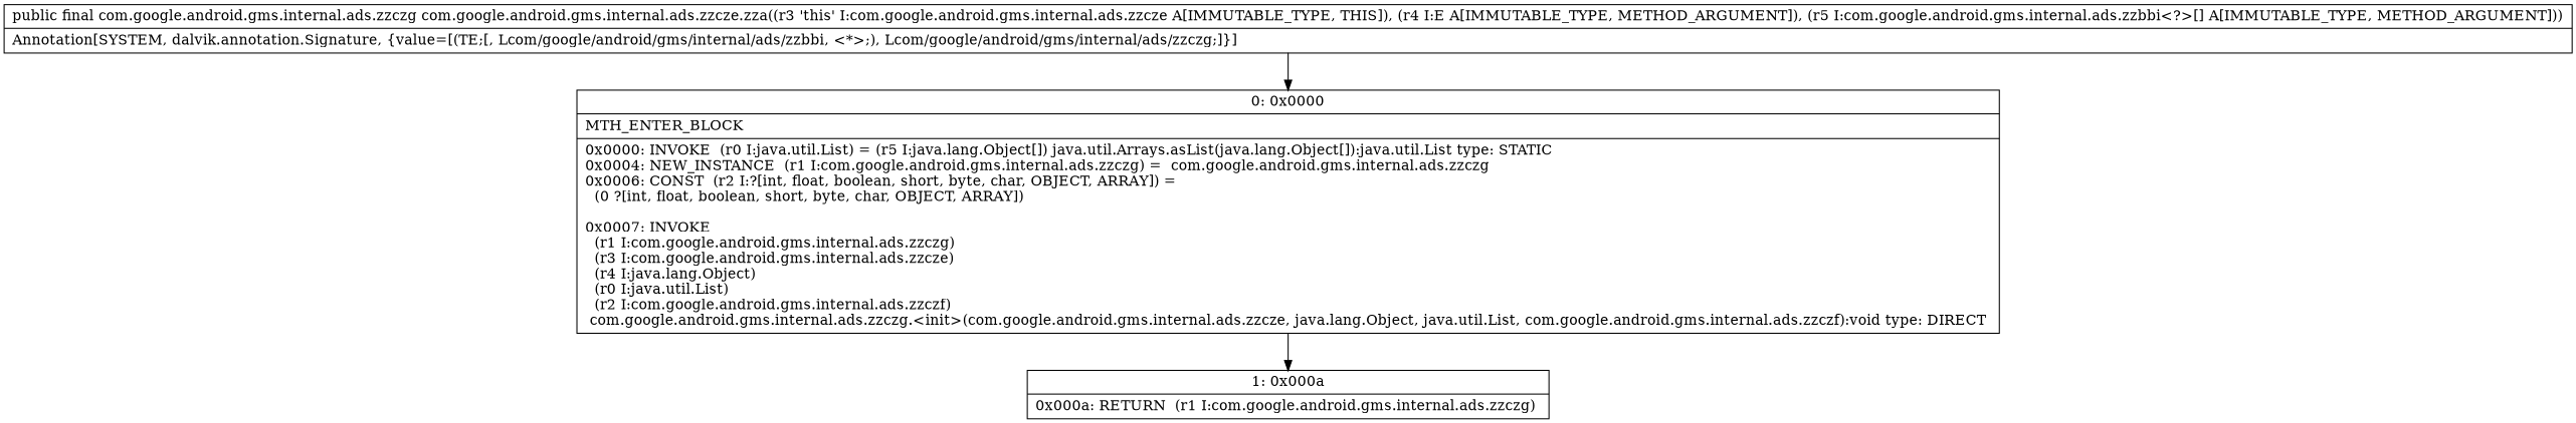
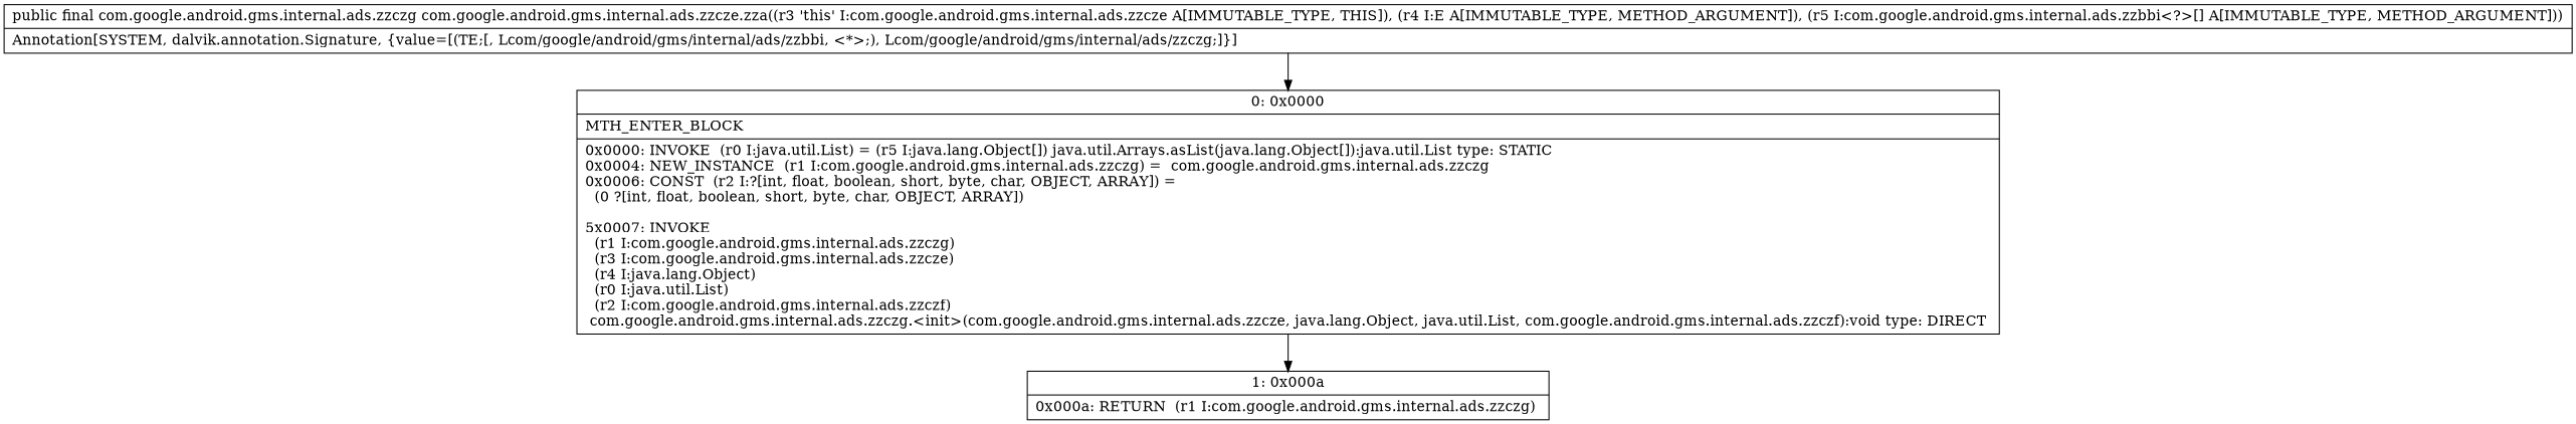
  digraph {
    node [shape=record]
-   n1 [label="{0\:\ 0x0000|MTH_ENTER_BLOCK\l|0x0000: INVOKE  (r0 I:java.util.List) = (r5 I:java.lang.Object[]) java.util.Arrays.asList(java.lang.Object[]):java.util.List type: STATIC \l0x0004: NEW_INSTANCE  (r1 I:com.google.android.gms.internal.ads.zzczg) =  com.google.android.gms.internal.ads.zzczg \l0x0006: CONST  (r2 I:?[int, float, boolean, short, byte, char, OBJECT, ARRAY]) = \l  (0 ?[int, float, boolean, short, byte, char, OBJECT, ARRAY])\l \l0x0007: INVOKE  \l  (r1 I:com.google.android.gms.internal.ads.zzczg)\l  (r3 I:com.google.android.gms.internal.ads.zzcze)\l  (r4 I:java.lang.Object)\l  (r0 I:java.util.List)\l  (r2 I:com.google.android.gms.internal.ads.zzczf)\l com.google.android.gms.internal.ads.zzczg.\<init\>(com.google.android.gms.internal.ads.zzcze, java.lang.Object, java.util.List, com.google.android.gms.internal.ads.zzczf):void type: DIRECT \l}"]
+   n1 [label="{0\:\ 0x0000|MTH_ENTER_BLOCK\l|0x0000: INVOKE  (r0 I:java.util.List) = (r5 I:java.lang.Object[]) java.util.Arrays.asList(java.lang.Object[]):java.util.List type: STATIC \l0x0004: NEW_INSTANCE  (r1 I:com.google.android.gms.internal.ads.zzczg) =  com.google.android.gms.internal.ads.zzczg \l0x0006: CONST  (r2 I:?[int, float, boolean, short, byte, char, OBJECT, ARRAY]) = \l  (0 ?[int, float, boolean, short, byte, char, OBJECT, ARRAY])\l \l5x0007: INVOKE  \l  (r1 I:com.google.android.gms.internal.ads.zzczg)\l  (r3 I:com.google.android.gms.internal.ads.zzcze)\l  (r4 I:java.lang.Object)\l  (r0 I:java.util.List)\l  (r2 I:com.google.android.gms.internal.ads.zzczf)\l com.google.android.gms.internal.ads.zzczg.\<init\>(com.google.android.gms.internal.ads.zzcze, java.lang.Object, java.util.List, com.google.android.gms.internal.ads.zzczf):void type: DIRECT \l}"]
    n2 [label="{1\:\ 0x000a|0x000a: RETURN  (r1 I:com.google.android.gms.internal.ads.zzczg) \l}"]
    n3 [label="{public final com.google.android.gms.internal.ads.zzczg com.google.android.gms.internal.ads.zzcze.zza((r3 'this' I:com.google.android.gms.internal.ads.zzcze A[IMMUTABLE_TYPE, THIS]), (r4 I:E A[IMMUTABLE_TYPE, METHOD_ARGUMENT]), (r5 I:com.google.android.gms.internal.ads.zzbbi\<?\>[] A[IMMUTABLE_TYPE, METHOD_ARGUMENT]))  | Annotation[SYSTEM, dalvik.annotation.Signature, \{value=[(TE;[, Lcom\/google\/android\/gms\/internal\/ads\/zzbbi, \<*\>;), Lcom\/google\/android\/gms\/internal\/ads\/zzczg;]\}]\l}"]
    n1 -> n2
    n3 -> n1
  }
